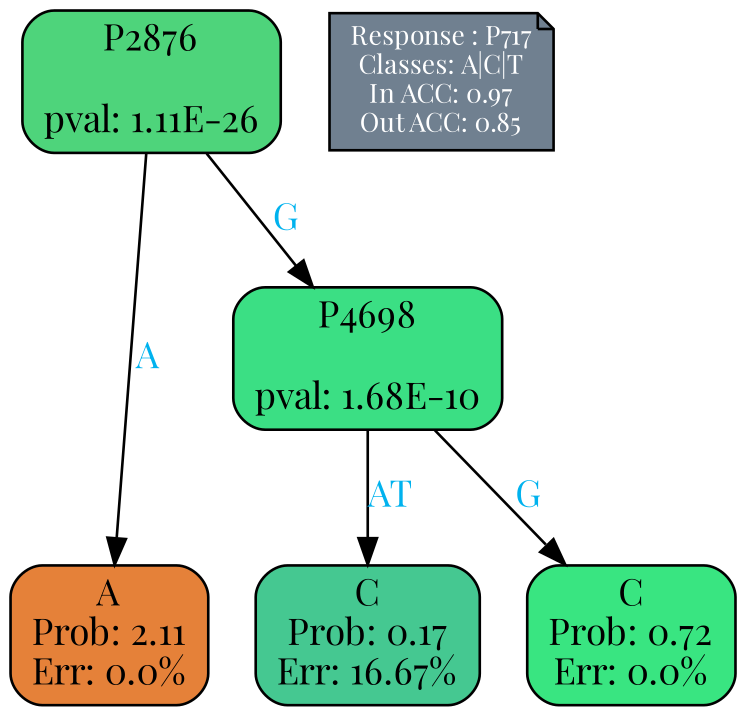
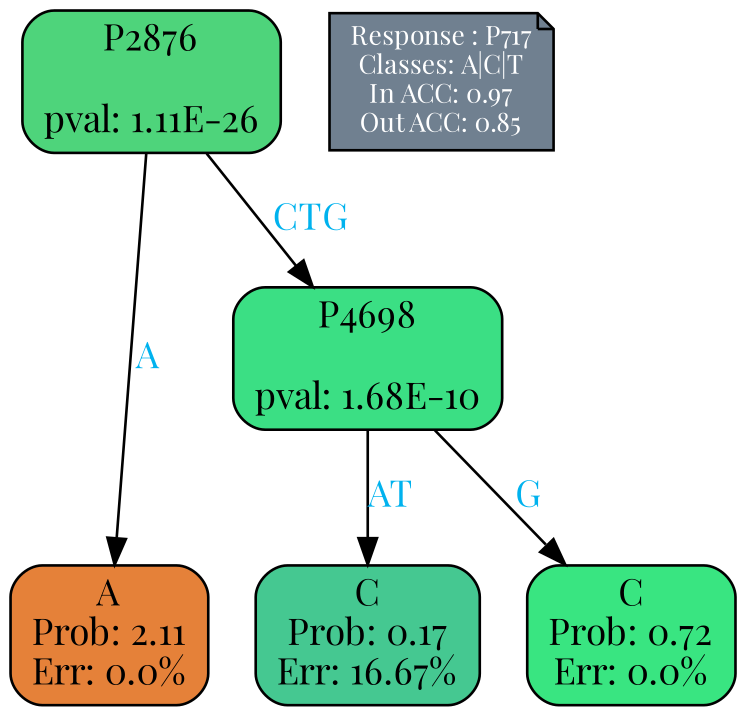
  digraph {
    fontname="Playfair Display"
    ranksep=equally
    splines=polylines
    node [color=black fontname="Playfair Display" shape=box style="filled, rounded"]
    edge [fontcolor=deepskyblue2 fontname="Playfair Display"]
    n1 [fillcolor="#e58139" label="A\nProb: 2.11\nErr: 0.0%"]
    n2 [fillcolor="#45c891" label="C\nProb: 0.17\nErr: 16.67%"]
    n3 [fillcolor="#39e581" label="C\nProb: 0.72\nErr: 0.0%"]
    n4 [align=left fillcolor=slategray fontcolor=white fontsize=10 label="Response : P717\nClasses: A|C|T\nIn ACC: 0.97\nOut ACC: 0.85\n" shape=note style=filled]
    n5 [fillcolor="#4ed47b" label="P2876\n\npval: 1.11E-26"]
    n6 [fillcolor="#3bdf84" label="P4698\n\npval: 1.68E-10"]
    subgraph sub_1 {
      rank=same
      n1
      n2
      n3
    }
    subgraph sub_2 {
      rank=same
      n4
      n5
    }
    n5 -> n1 [label=A]
-   n5 -> n6 [label=G]
+   n5 -> n6 [label=CTG]
    n6 -> n2 [label=AT]
    n6 -> n3 [label=G]
  }
